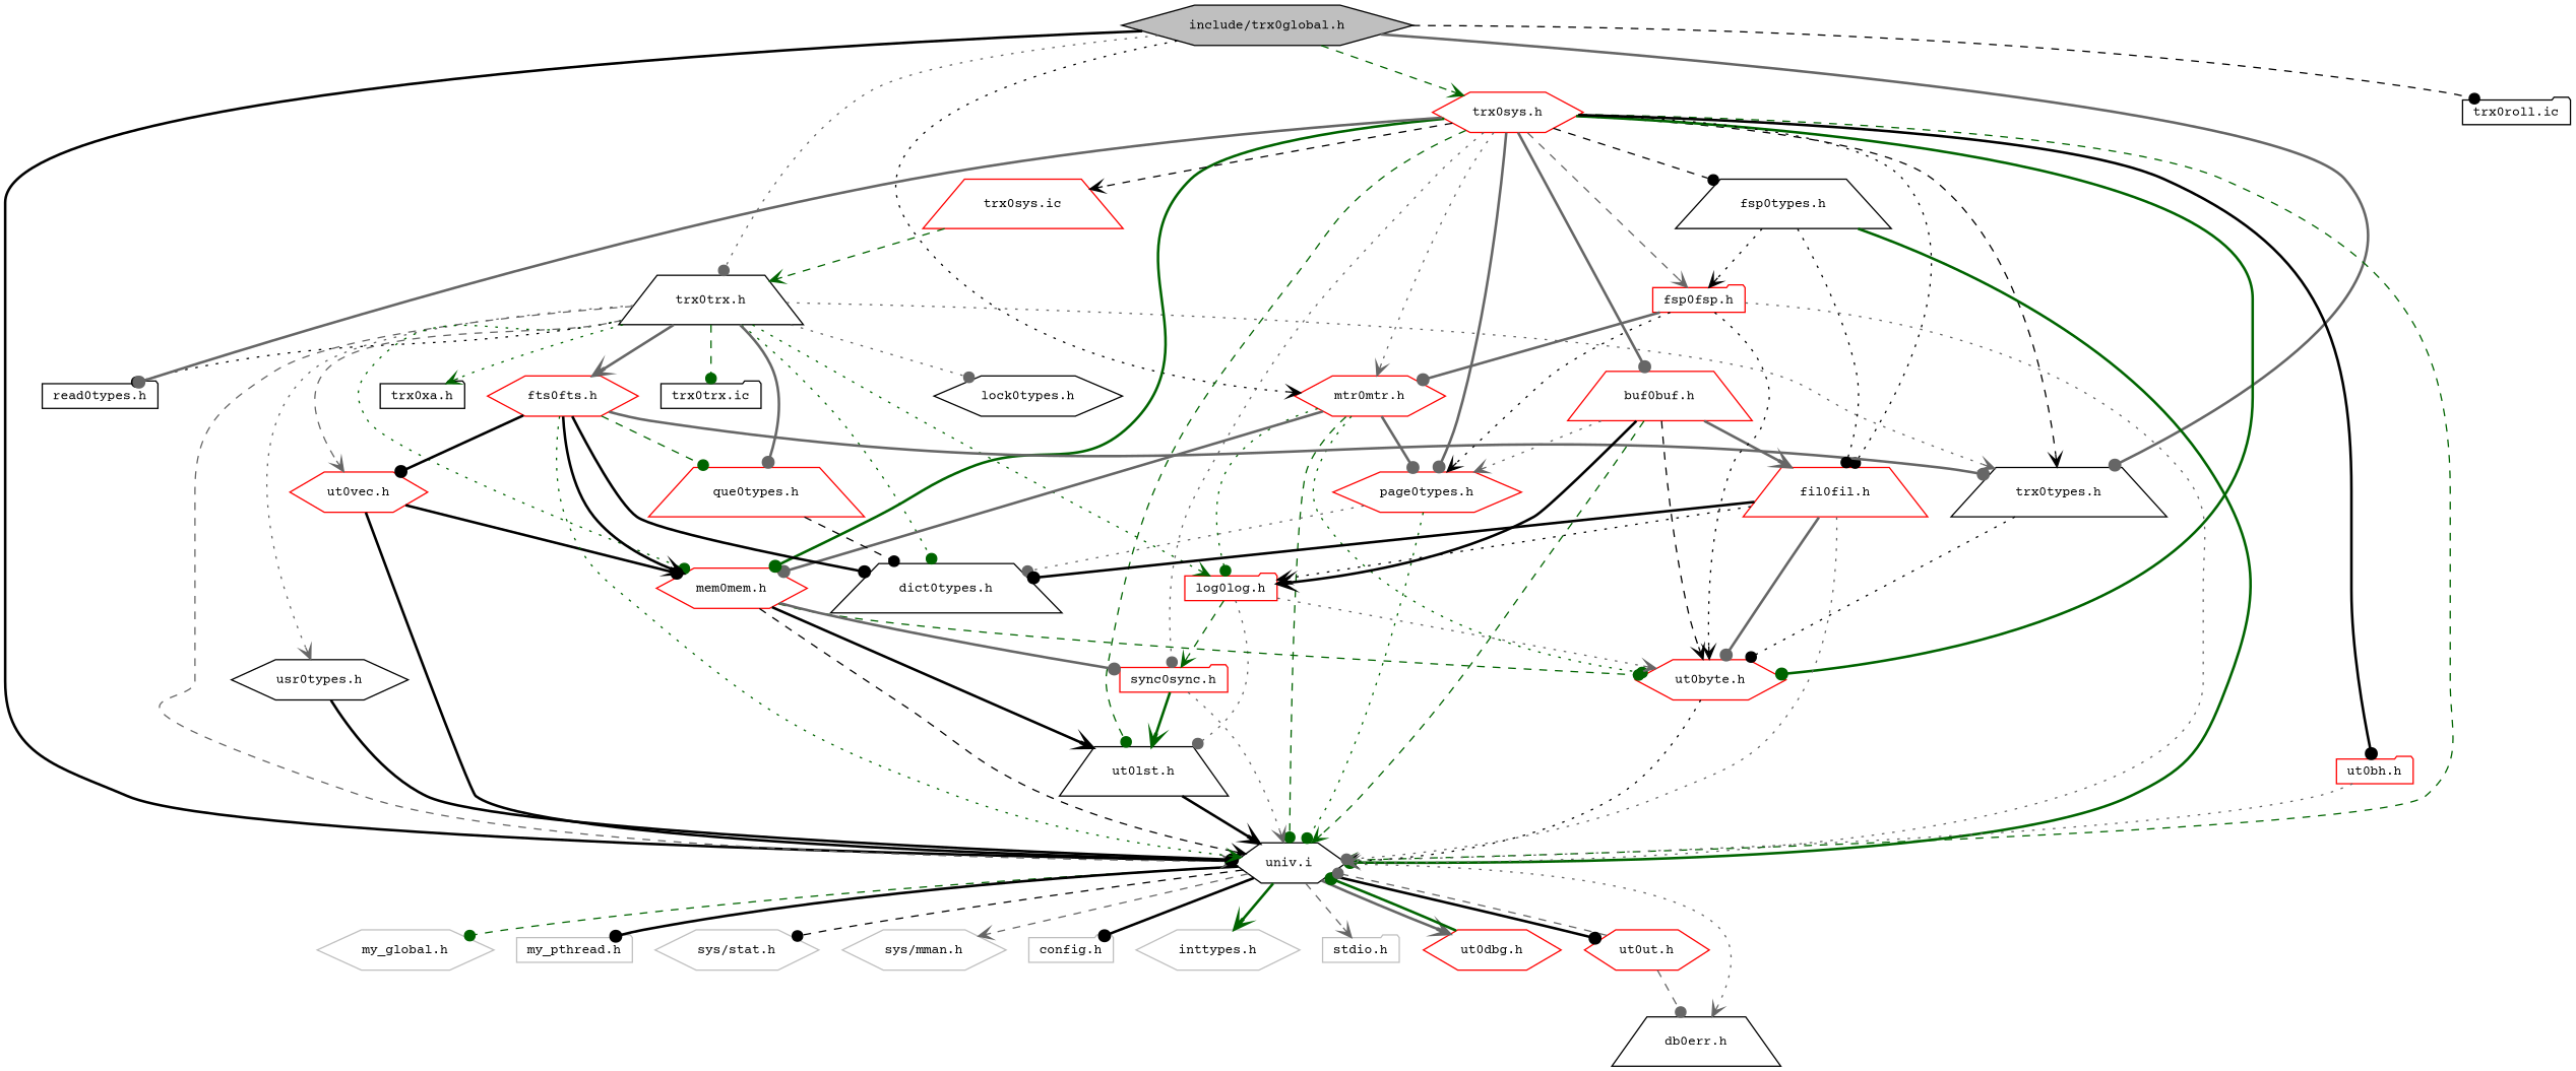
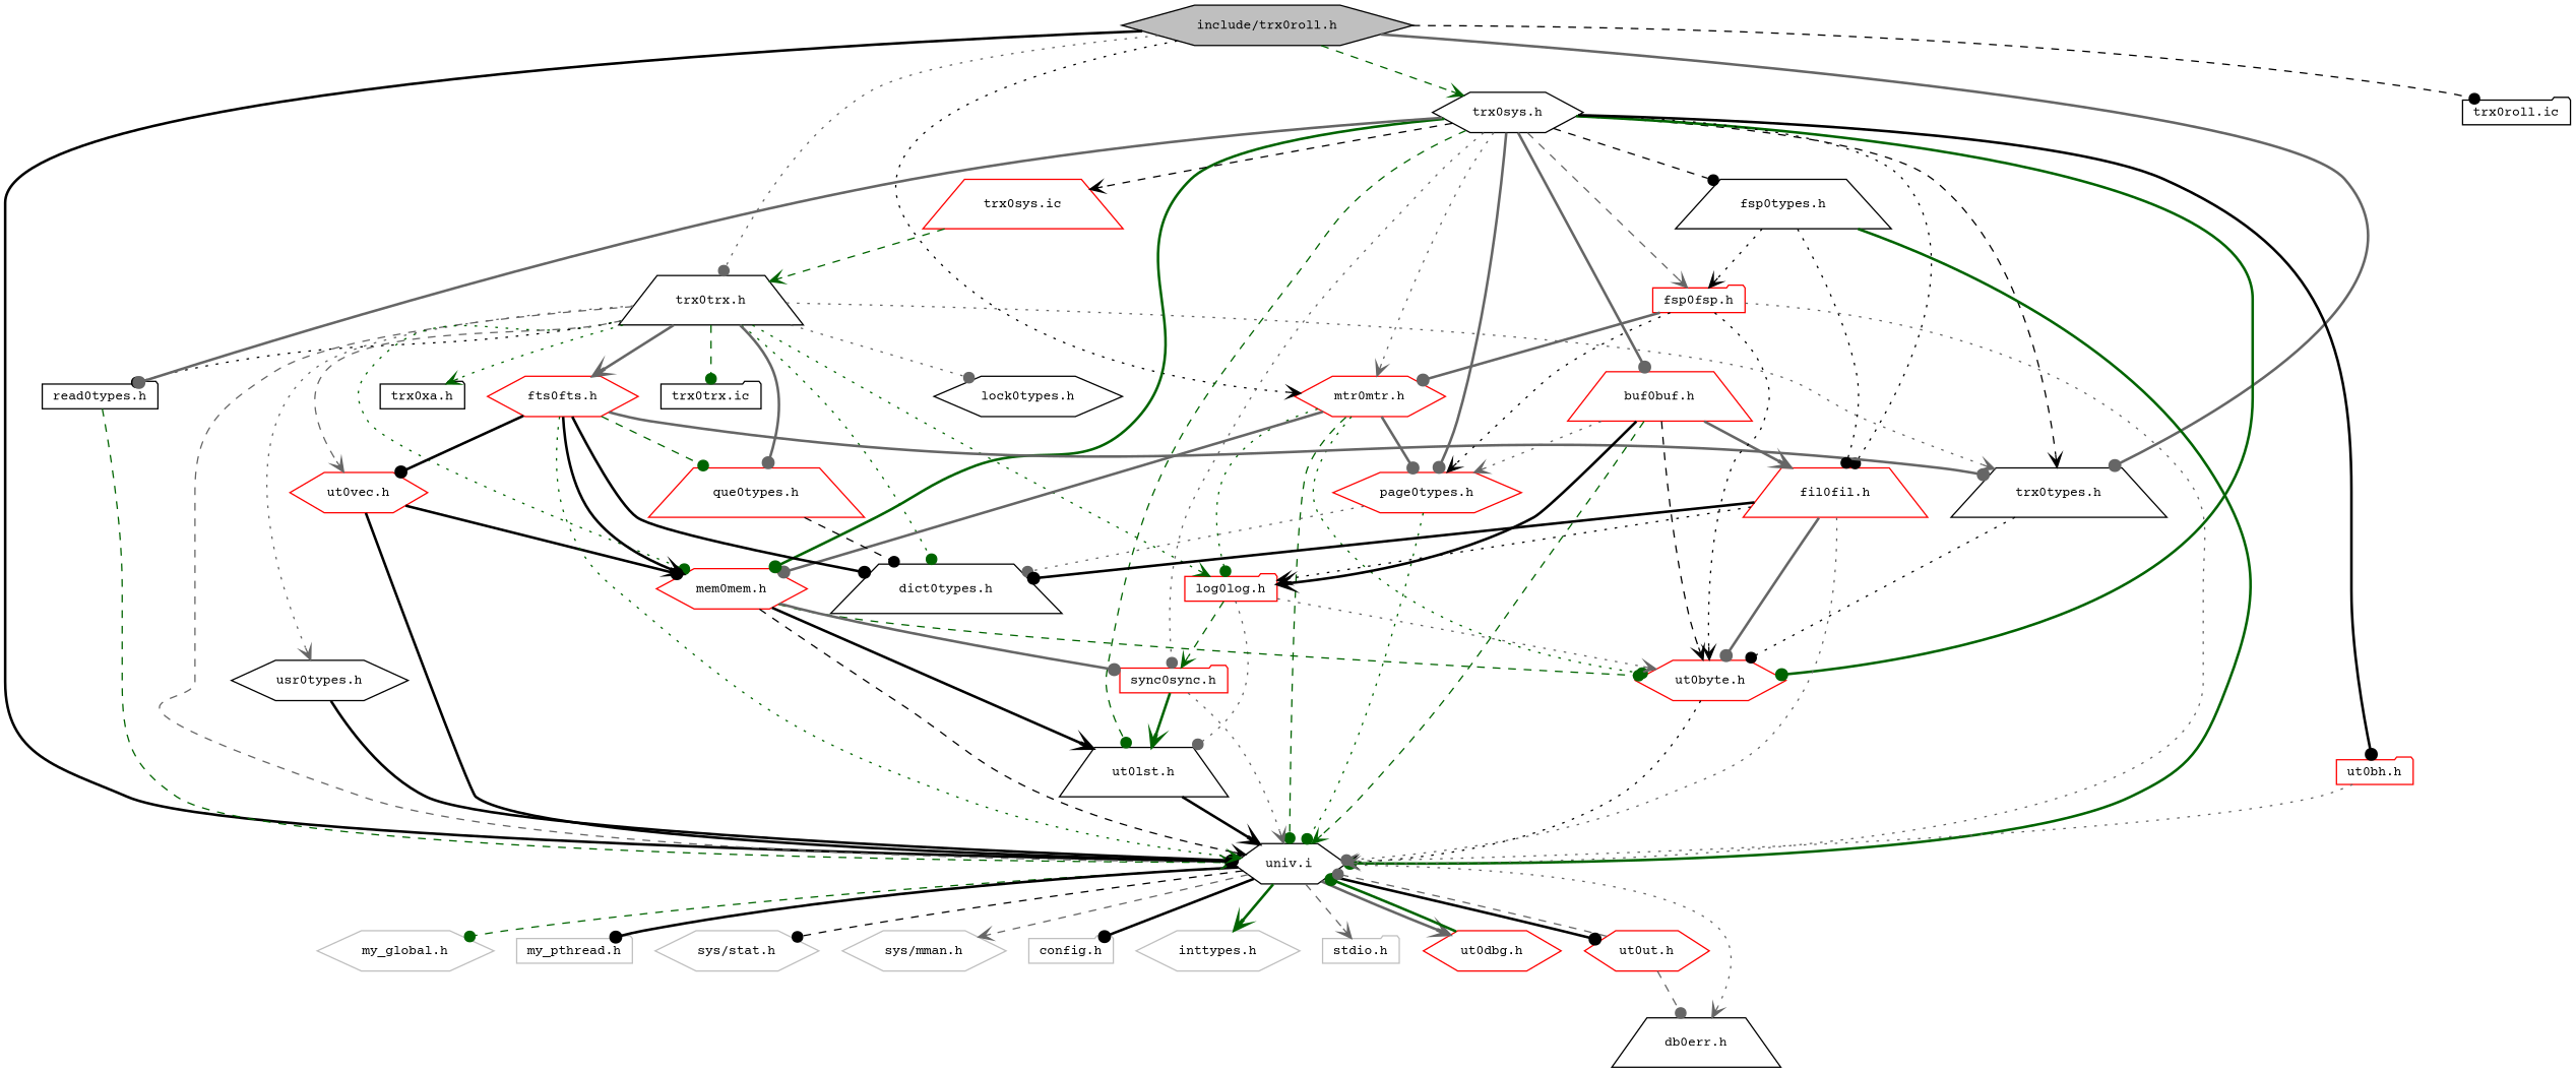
  digraph {
    fontname="Courier Prime"
    node [color=red fontname="Courier Prime" fontsize=10 shape=hexagon]
    edge [arrowhead=dot color=gray40 fontname="Courier Prime" fontsize=10 labelfontname=FreeSans labelfontsize=10 style=bold]
-   n1 [color=black fillcolor=grey75 fontcolor=black height=0.2 label="include/trx0global.h" style=filled width=0.4]
+   n1 [color=black fillcolor=grey75 fontcolor=black height=0.2 label="include/trx0roll.h" style=filled width=0.4]
    n2 [color=black height=0.2 label="univ.i" width=0.4]
    n3 [color=black height=0.2 label="trx0trx.h" shape=trapezium width=0.4]
    n4 [color=black height=0.2 label="trx0types.h" shape=trapezium width=0.4]
    n5 [height=0.2 label="mtr0mtr.h" width=0.4]
-   n6 [height=0.2 label="trx0sys.h" width=0.4]
+   n6 [color=black height=0.2 label="trx0sys.h" width=0.4]
    n7 [color=black height=0.2 label="trx0roll.ic" shape=folder width=0.4]
    n8 [color=grey75 height=0.2 label="my_global.h" width=0.4]
    n9 [color=grey75 height=0.2 label="my_pthread.h" shape=folder width=0.4]
    n10 [color=grey75 height=0.2 label="sys/stat.h" width=0.4]
    n11 [color=grey75 height=0.2 label="sys/mman.h" width=0.4]
    n12 [color=grey75 height=0.2 label="config.h" shape=folder width=0.4]
    n13 [color=grey75 height=0.2 label="inttypes.h" width=0.4]
    n14 [color=grey75 height=0.2 label="stdio.h" shape=folder width=0.4]
    n15 [height=0.2 label="ut0dbg.h" width=0.4]
    n16 [height=0.2 label="ut0ut.h" width=0.4]
    n17 [color=black height=0.2 label="db0err.h" shape=trapezium width=0.4]
    n18 [color=black height=0.2 label="dict0types.h" shape=trapezium width=0.4]
    n19 [color=black height=0.2 label="lock0types.h" width=0.4]
    n20 [height=0.2 label="log0log.h" shape=folder width=0.4]
    n21 [color=black height=0.2 label="usr0types.h" width=0.4]
    n22 [height=0.2 label="que0types.h" shape=trapezium width=0.4]
    n23 [height=0.2 label="mem0mem.h" width=0.4]
    n24 [color=black height=0.2 label="read0types.h" shape=folder width=0.4]
    n25 [color=black height=0.2 label="trx0xa.h" shape=folder width=0.4]
    n26 [height=0.2 label="ut0vec.h" width=0.4]
    n27 [height=0.2 label="fts0fts.h" width=0.4]
    n28 [color=black height=0.2 label="trx0trx.ic" shape=folder width=0.4]
    n29 [height=0.2 label="ut0byte.h" width=0.4]
    n30 [height=0.2 label="page0types.h" width=0.4]
    n31 [color=black height=0.2 label="ut0lst.h" shape=trapezium width=0.4]
    n32 [height=0.2 label="sync0sync.h" shape=folder width=0.4]
    n33 [color=black height=0.2 label="fsp0types.h" shape=trapezium width=0.4]
    n34 [height=0.2 label="fil0fil.h" shape=trapezium width=0.4]
    n35 [height=0.2 label="buf0buf.h" shape=trapezium width=0.4]
    n36 [height=0.2 label="ut0bh.h" shape=folder width=0.4]
    n37 [height=0.2 label="fsp0fsp.h" shape=folder width=0.4]
    n38 [height=0.2 label="trx0sys.ic" shape=trapezium width=0.4]
    n1 -> n2 [color=black]
    n1 -> n3 [style=dotted]
    n1 -> n4
    n1 -> n5 [arrowhead=vee color=black style=dotted]
    n1 -> n6 [arrowhead=vee color=darkgreen style=dashed]
    n1 -> n7 [color=black style=dashed]
    n2 -> n8 [color=darkgreen style=dashed]
    n2 -> n9 [color=black]
    n2 -> n10 [color=black style=dashed]
    n2 -> n11 [arrowhead=vee style=dashed]
    n2 -> n12 [color=black]
    n2 -> n13 [arrowhead=vee color=darkgreen]
    n2 -> n14 [arrowhead=vee style=dashed]
    n2 -> n15 [arrowhead=vee]
    n2 -> n16 [color=black]
    n2 -> n17 [arrowhead=vee style=dotted]
    n3 -> n2 [arrowhead=vee style=dashed]
    n3 -> n4 [arrowhead=vee style=dotted]
    n3 -> n18 [color=darkgreen style=dotted]
    n3 -> n19 [style=dotted]
    n3 -> n20 [arrowhead=vee color=darkgreen style=dotted]
    n3 -> n21 [arrowhead=vee style=dotted]
    n3 -> n22
    n3 -> n23 [color=darkgreen style=dotted]
    n3 -> n24 [color=black style=dotted]
    n3 -> n25 [arrowhead=vee color=darkgreen style=dotted]
    n3 -> n26 [arrowhead=vee style=dashed]
    n3 -> n27 [arrowhead=vee]
    n3 -> n28 [color=darkgreen style=dashed]
    n4 -> n29 [color=black style=dotted]
    n5 -> n2 [color=darkgreen style=dashed]
    n5 -> n20 [color=darkgreen style=dotted]
    n5 -> n23
    n5 -> n29 [color=darkgreen style=dotted]
    n5 -> n30
-   n6 -> n2 [arrowhead=vee color=darkgreen style=dashed]
+   n24 -> n2 [arrowhead=vee color=darkgreen style=dashed]
    n6 -> n4 [arrowhead=vee color=black style=dashed]
    n6 -> n5 [arrowhead=vee style=dotted]
    n6 -> n23 [color=darkgreen]
    n6 -> n24
    n6 -> n29 [color=darkgreen]
    n6 -> n30
    n6 -> n31 [color=darkgreen style=dashed]
    n6 -> n32 [style=dotted]
    n6 -> n33 [color=black style=dashed]
    n6 -> n34 [color=black style=dotted]
    n6 -> n35
    n6 -> n36 [color=black]
    n6 -> n37 [arrowhead=vee style=dashed]
    n6 -> n38 [arrowhead=vee color=black style=dashed]
    n15 -> n2 [color=darkgreen]
    n16 -> n2 [style=dashed]
    n16 -> n17 [style=dashed]
    n20 -> n29 [arrowhead=vee style=dotted]
    n20 -> n31 [style=dotted]
    n20 -> n32 [arrowhead=vee color=darkgreen style=dashed]
    n21 -> n2 [color=black]
    n22 -> n18 [color=black style=dashed]
    n23 -> n2 [arrowhead=vee color=black style=dashed]
    n23 -> n29 [color=darkgreen style=dashed]
    n23 -> n31 [arrowhead=vee color=black]
    n23 -> n32
    n26 -> n2 [color=black]
    n26 -> n23 [color=black]
    n27 -> n2 [arrowhead=vee color=darkgreen style=dotted]
    n27 -> n4
    n27 -> n18 [color=black]
    n27 -> n22 [color=darkgreen style=dashed]
    n27 -> n23 [arrowhead=vee color=black]
    n27 -> n26 [color=black]
    n29 -> n2 [arrowhead=vee color=black style=dotted]
    n30 -> n2 [color=darkgreen style=dotted]
    n30 -> n18 [style=dotted]
    n31 -> n2 [arrowhead=vee color=black]
    n32 -> n2 [arrowhead=vee style=dotted]
    n32 -> n31 [arrowhead=vee color=darkgreen]
    n33 -> n2 [color=darkgreen]
    n33 -> n34 [color=black style=dotted]
    n33 -> n37 [arrowhead=vee color=black style=dotted]
    n34 -> n2 [style=dotted]
    n34 -> n18 [color=black]
    n34 -> n20 [arrowhead=vee color=black style=dotted]
    n34 -> n29
    n35 -> n2 [arrowhead=vee color=darkgreen style=dashed]
    n35 -> n20 [arrowhead=vee color=black]
    n35 -> n29 [arrowhead=vee color=black style=dashed]
    n35 -> n30 [arrowhead=vee style=dotted]
    n35 -> n34 [arrowhead=vee]
    n36 -> n2 [arrowhead=vee style=dotted]
    n37 -> n2 [arrowhead=vee style=dotted]
    n37 -> n5
    n37 -> n29 [arrowhead=vee color=black style=dotted]
    n37 -> n30 [arrowhead=vee color=black style=dotted]
    n38 -> n3 [arrowhead=vee color=darkgreen style=dashed]
  }
